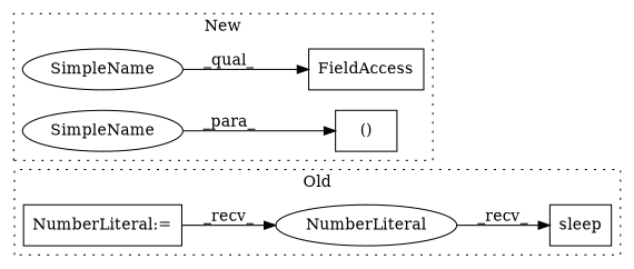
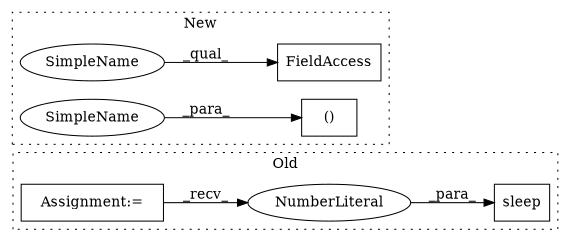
  digraph {
    rankdir=LR
    node [a=42 l=8 s=5539 shape=box]
    n1 [a=32 l="6,1" label=sleep s="5952,5959"]
    n2 [a=34 l=1 label=NumberLiteral s=5958 shape=ellipse]
-   n3 [a=7 l=4 label="NumberLiteral:=" s=5833]
+   n3 [a=7 l=4 label="Assignment:=" s=5833]
    n4 [a=106 l=22 label="()" s=5432]
    n5 [a=22 l=13 label=FieldAccess]
    n6 [label=SimpleName shape=ellipse]
    n7 [label=SimpleName s=5446 shape=ellipse]
    subgraph cluster_1 {
      label=Old
      style=dotted
      n1
      n2
      n3
    }
    subgraph cluster_2 {
      label=New
      style=dotted
      n4
      n5
      n6
      n7
    }
-   n2 -> n1 [label=_recv_]
+   n2 -> n1 [label=_para_]
    n3 -> n2 [label=_recv_]
    n6 -> n5 [label=_qual_]
    n7 -> n4 [label=_para_]
  }
